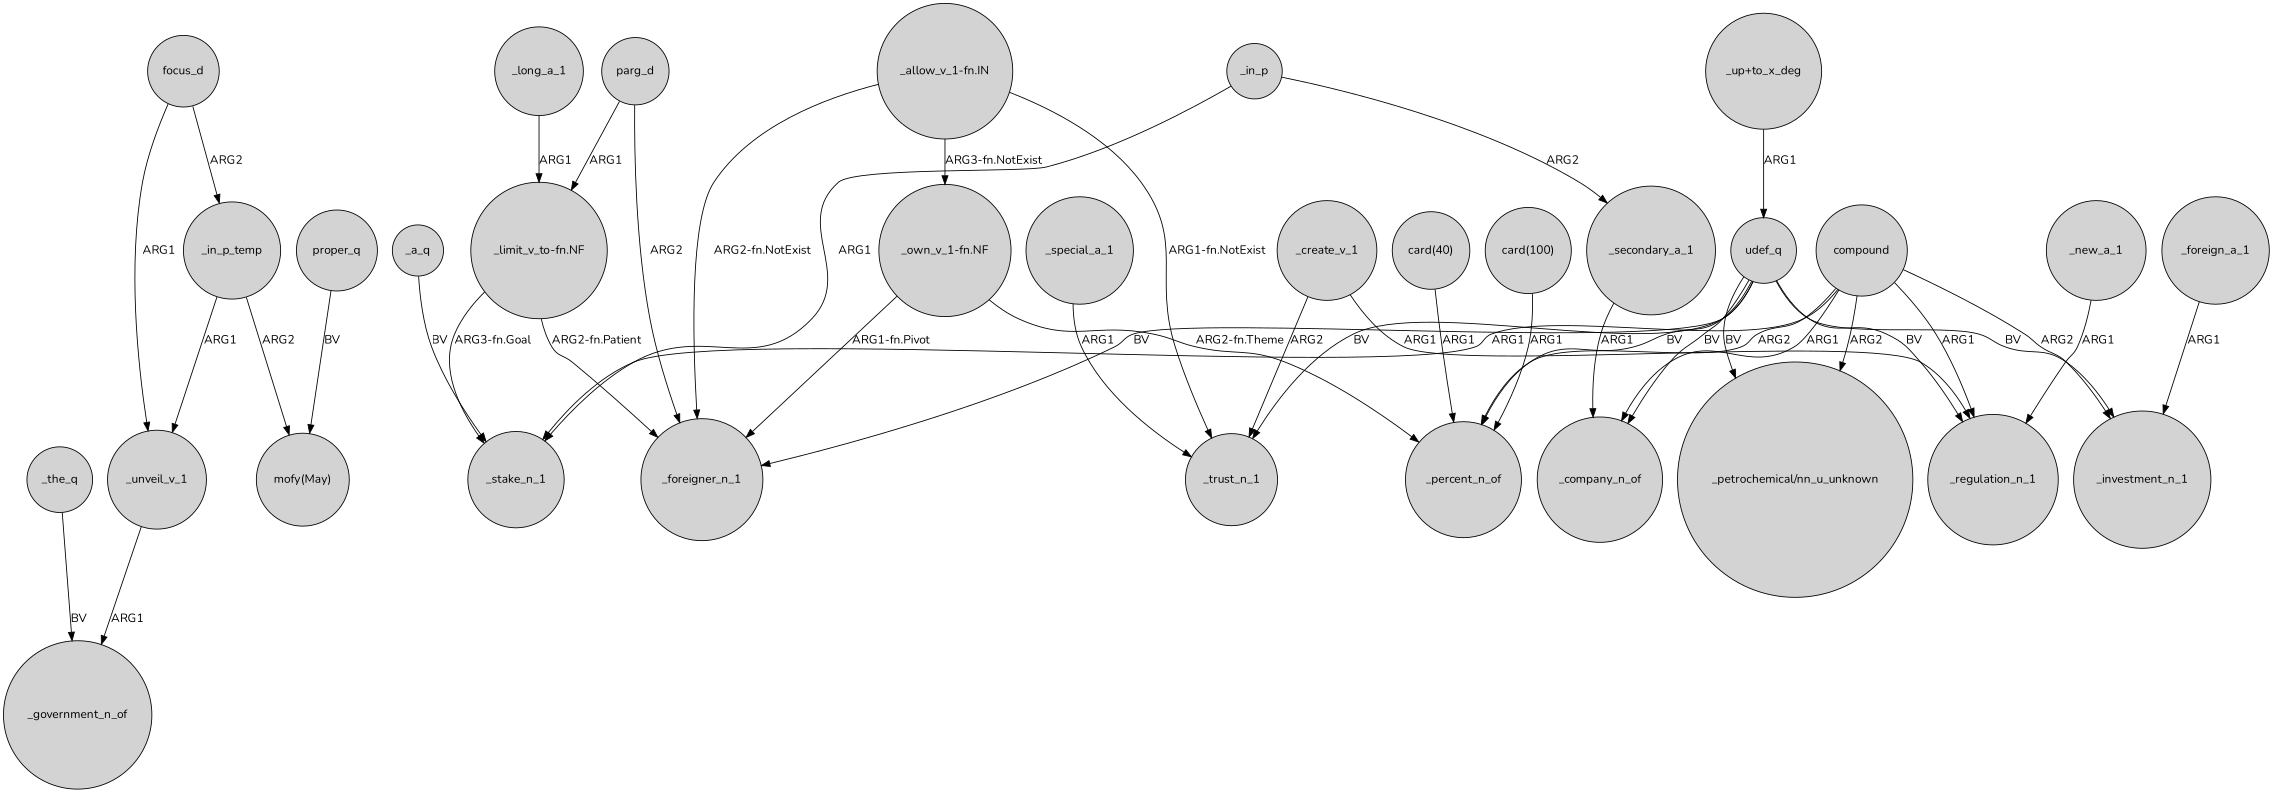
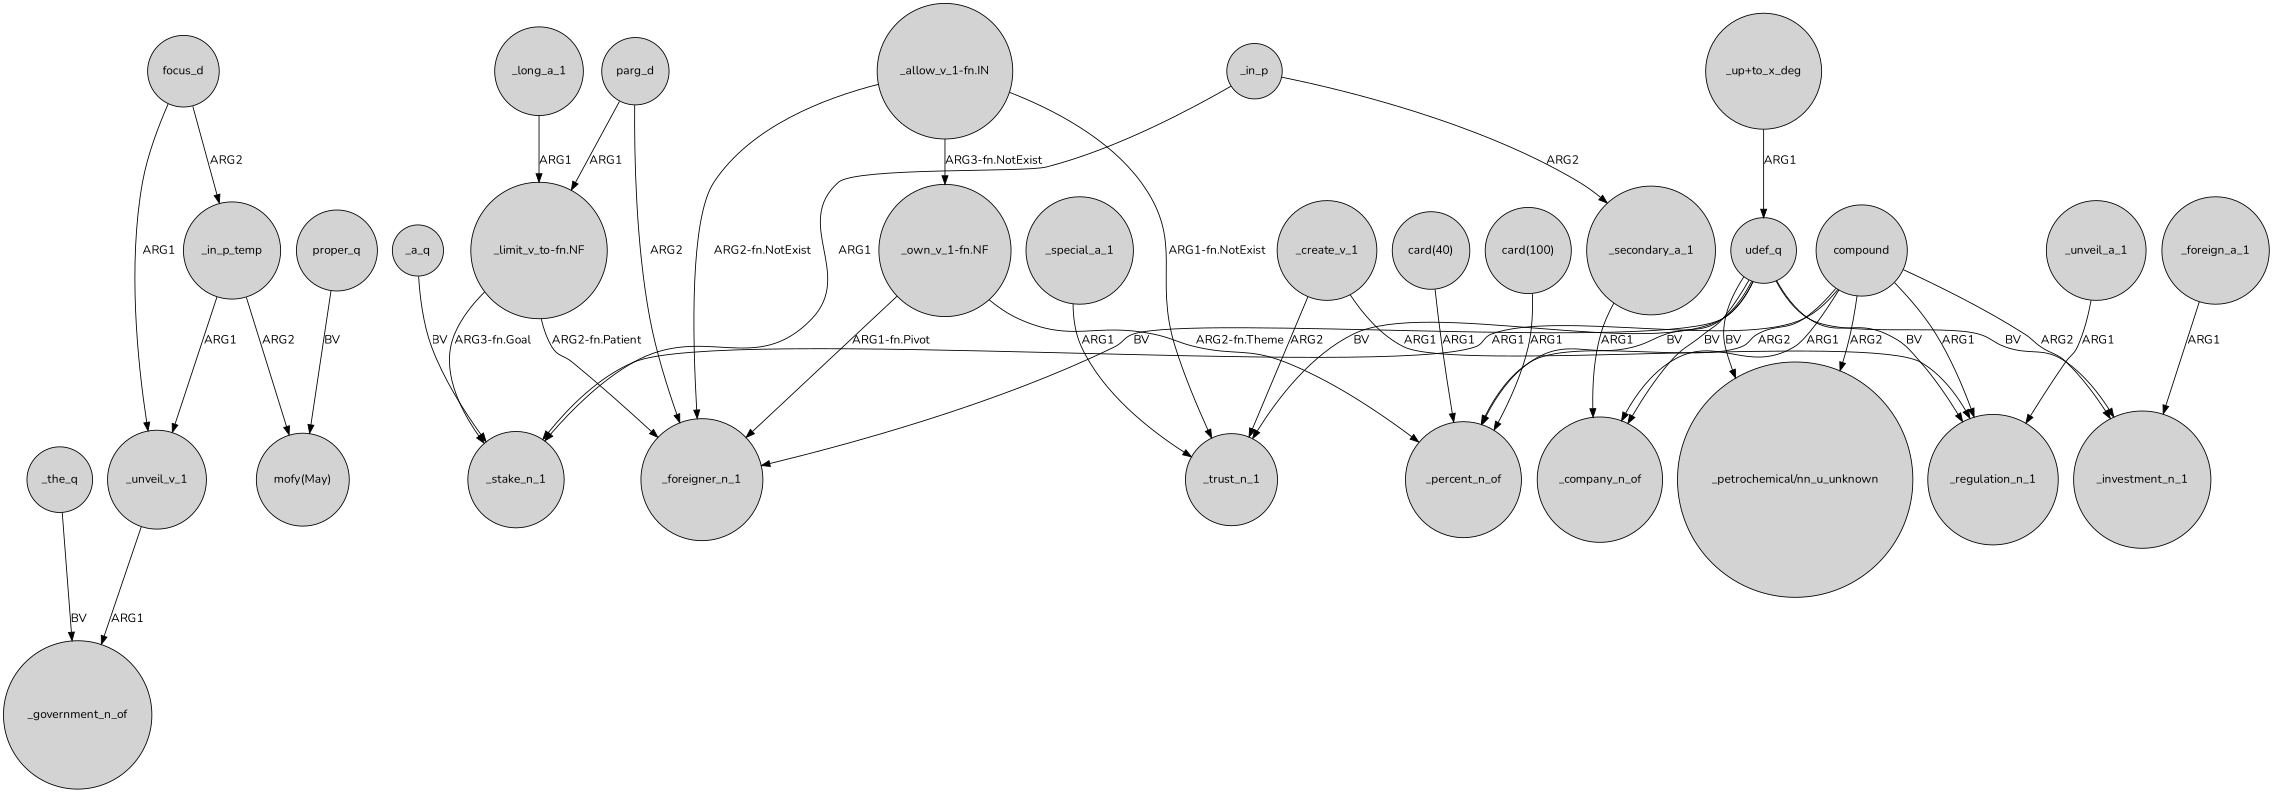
  digraph {
    fontname=Nunito
    node [fontname=Nunito shape=circle style=filled]
    edge [fontname=Nunito]
    _unveil_v_1
    _government_n_of
    _a_q
    _stake_n_1
    focus_d
    _in_p_temp
    "mofy(May)"
    "_allow_v_1-fn.IN"
    _foreigner_n_1
    _trust_n_1
    "_own_v_1-fn.NF"
    _percent_n_of
    "_up+to_x_deg"
    udef_q
    _regulation_n_1
    _investment_n_1
    "_petrochemical/nn_u_unknown"
    _company_n_of
-   _new_a_1
+   _new_a_1 [label=_unveil_a_1]
    "card(40)"
    _long_a_1
    "_limit_v_to-fn.NF"
    _create_v_1
    compound
    proper_q
    parg_d
    _in_p
    _secondary_a_1
    _the_q
    _foreign_a_1
    _special_a_1
    "card(100)"
    _unveil_v_1 -> _government_n_of [label=ARG1]
    _a_q -> _stake_n_1 [label=BV]
    focus_d -> _unveil_v_1 [label=ARG1]
    focus_d -> _in_p_temp [label=ARG2]
    _in_p_temp -> _unveil_v_1 [label=ARG1]
    _in_p_temp -> "mofy(May)" [label=ARG2]
    "_allow_v_1-fn.IN" -> _foreigner_n_1 [label="ARG2-fn.NotExist"]
    "_allow_v_1-fn.IN" -> _trust_n_1 [label="ARG1-fn.NotExist"]
    "_allow_v_1-fn.IN" -> "_own_v_1-fn.NF" [label="ARG3-fn.NotExist"]
    "_own_v_1-fn.NF" -> _foreigner_n_1 [label="ARG1-fn.Pivot"]
    "_own_v_1-fn.NF" -> _percent_n_of [label="ARG2-fn.Theme"]
    "_up+to_x_deg" -> udef_q [label=ARG1]
    udef_q -> _foreigner_n_1 [label=BV]
    udef_q -> _trust_n_1 [label=BV]
    udef_q -> _percent_n_of [label=BV]
    udef_q -> _regulation_n_1 [label=BV]
    udef_q -> _investment_n_1 [label=BV]
    udef_q -> "_petrochemical/nn_u_unknown" [label=BV]
    udef_q -> _company_n_of [label=BV]
    _new_a_1 -> _regulation_n_1 [label=ARG1]
    "card(40)" -> _percent_n_of [label=ARG1]
    _long_a_1 -> "_limit_v_to-fn.NF" [label=ARG1]
    "_limit_v_to-fn.NF" -> _stake_n_1 [label="ARG3-fn.Goal"]
    "_limit_v_to-fn.NF" -> _foreigner_n_1 [label="ARG2-fn.Patient"]
    _create_v_1 -> _trust_n_1 [label=ARG2]
    _create_v_1 -> _regulation_n_1 [label=ARG1]
    compound -> _stake_n_1 [label=ARG1]
    compound -> _percent_n_of [label=ARG2]
    compound -> _regulation_n_1 [label=ARG1]
    compound -> _investment_n_1 [label=ARG2]
    compound -> "_petrochemical/nn_u_unknown" [label=ARG2]
    compound -> _company_n_of [label=ARG1]
    proper_q -> "mofy(May)" [label=BV]
    parg_d -> _foreigner_n_1 [label=ARG2]
    parg_d -> "_limit_v_to-fn.NF" [label=ARG1]
    _in_p -> _stake_n_1 [label=ARG1]
    _in_p -> _secondary_a_1 [label=ARG2]
    _secondary_a_1 -> _company_n_of [label=ARG1]
    _the_q -> _government_n_of [label=BV]
    _foreign_a_1 -> _investment_n_1 [label=ARG1]
    _special_a_1 -> _trust_n_1 [label=ARG1]
    "card(100)" -> _percent_n_of [label=ARG1]
  }
